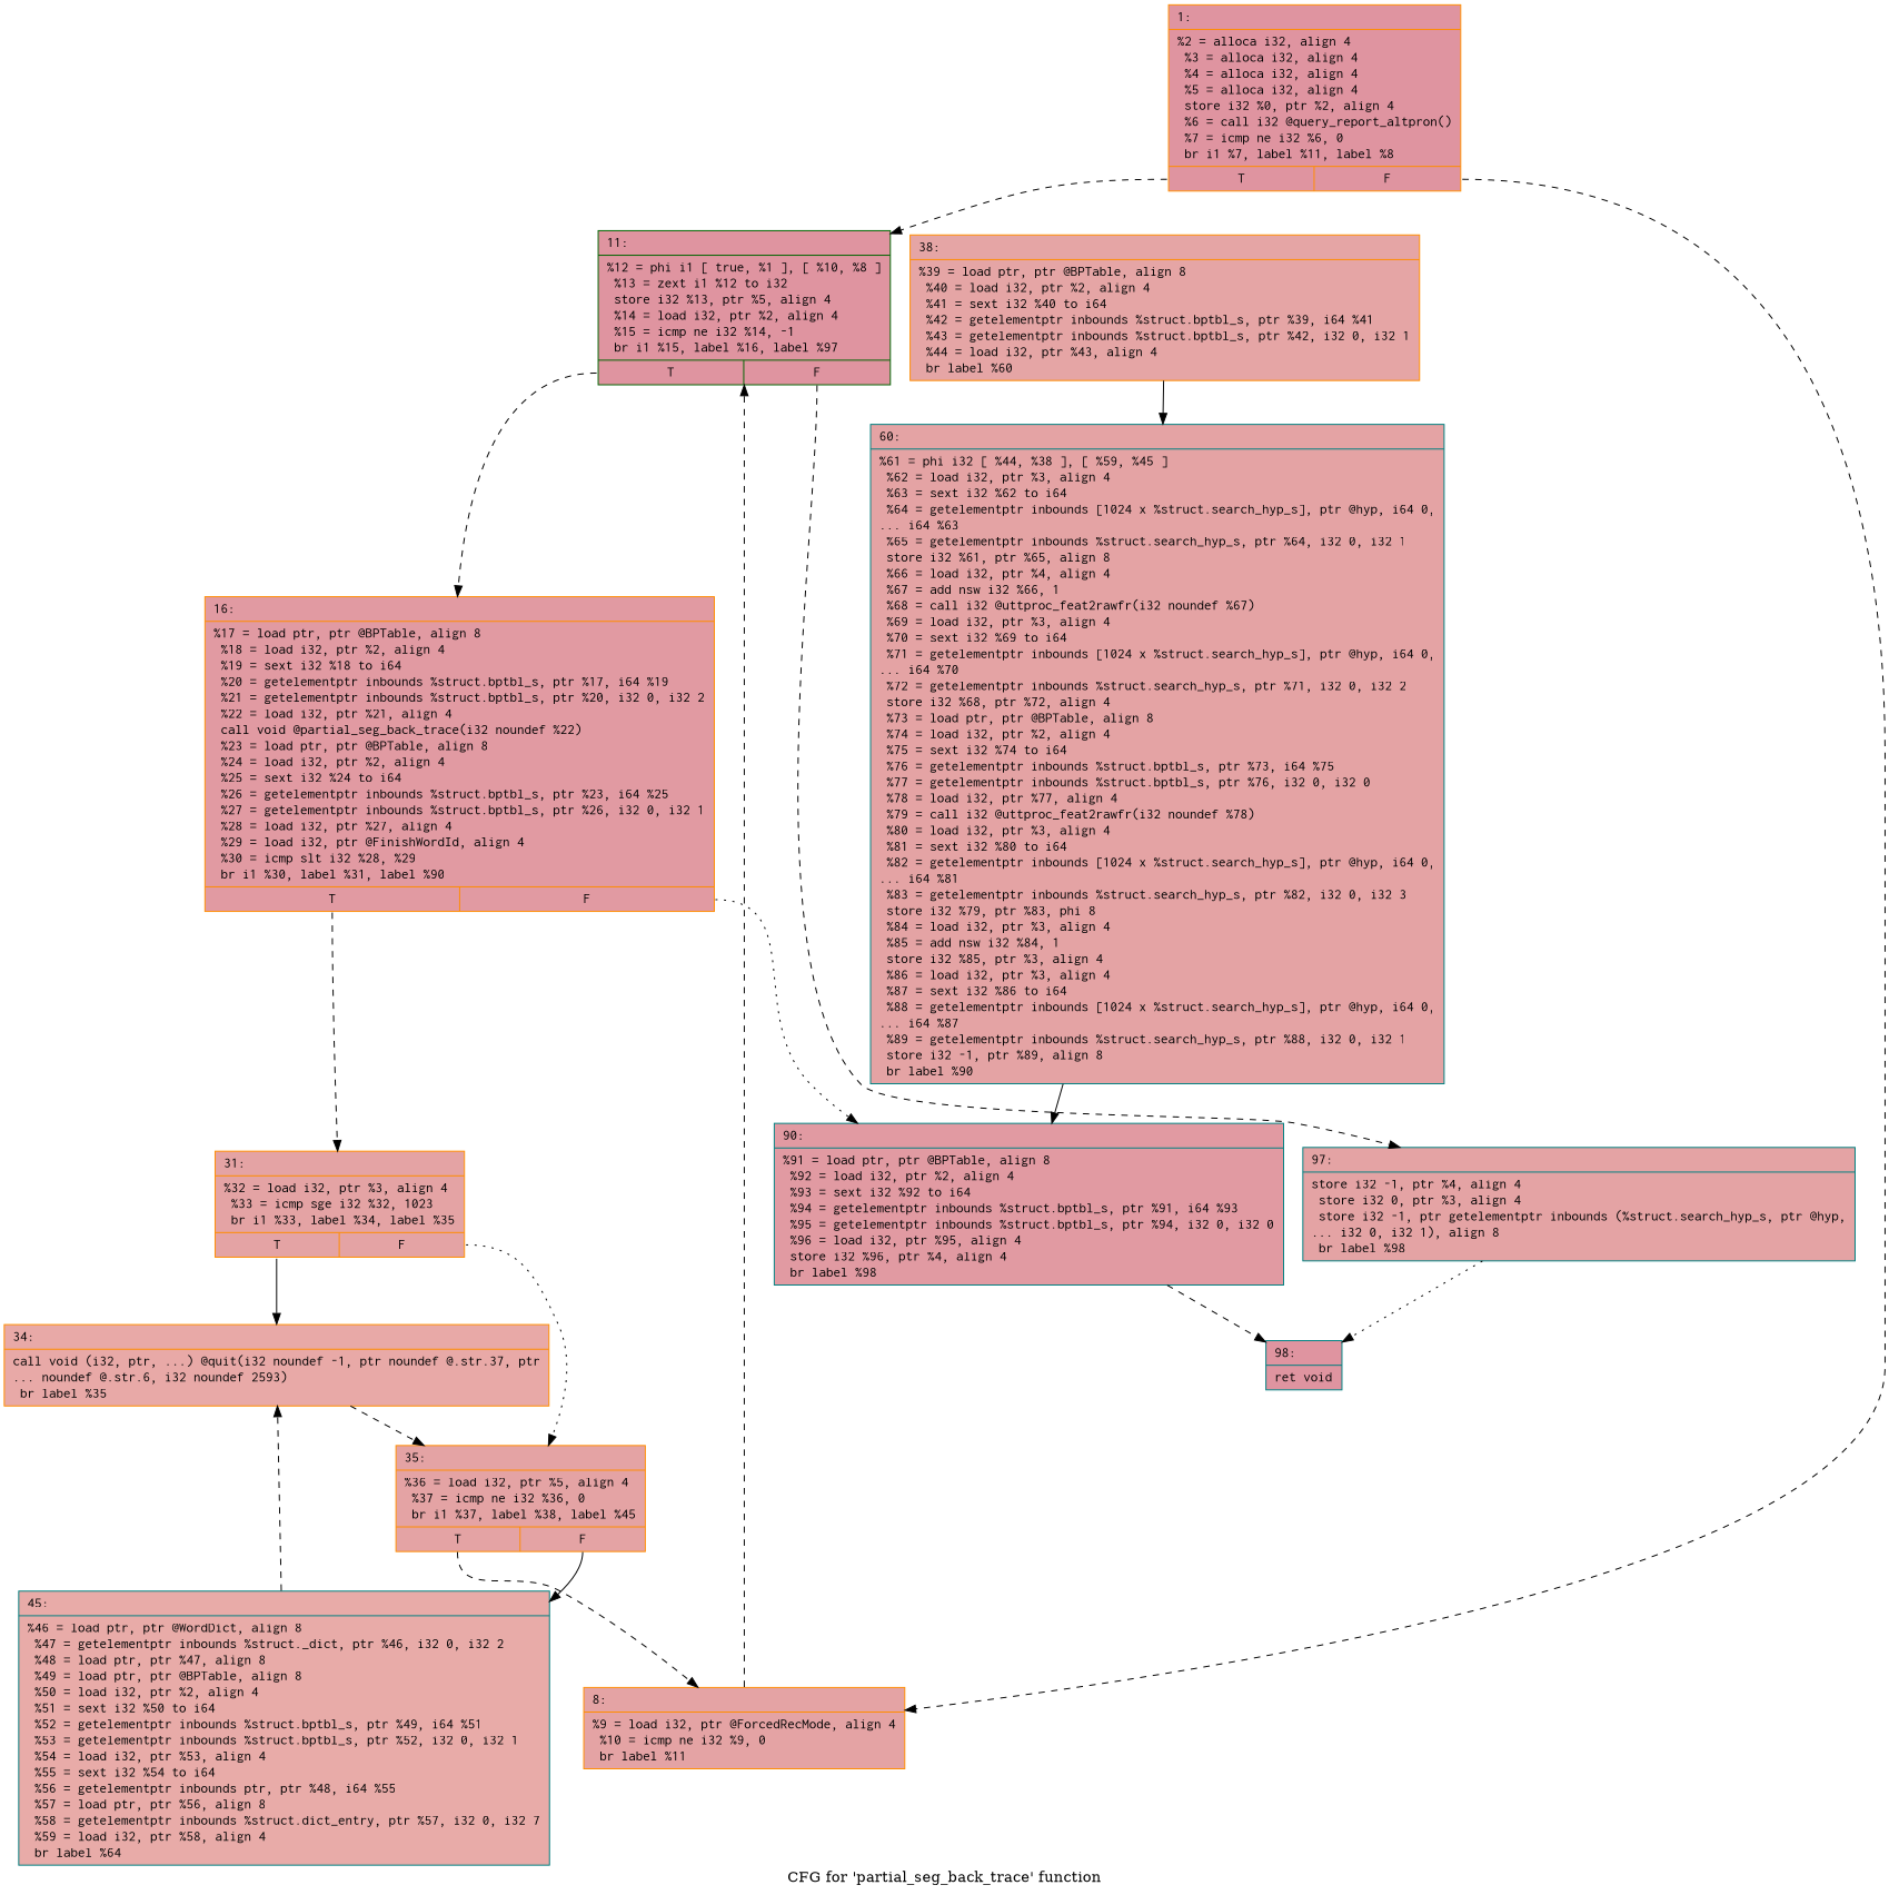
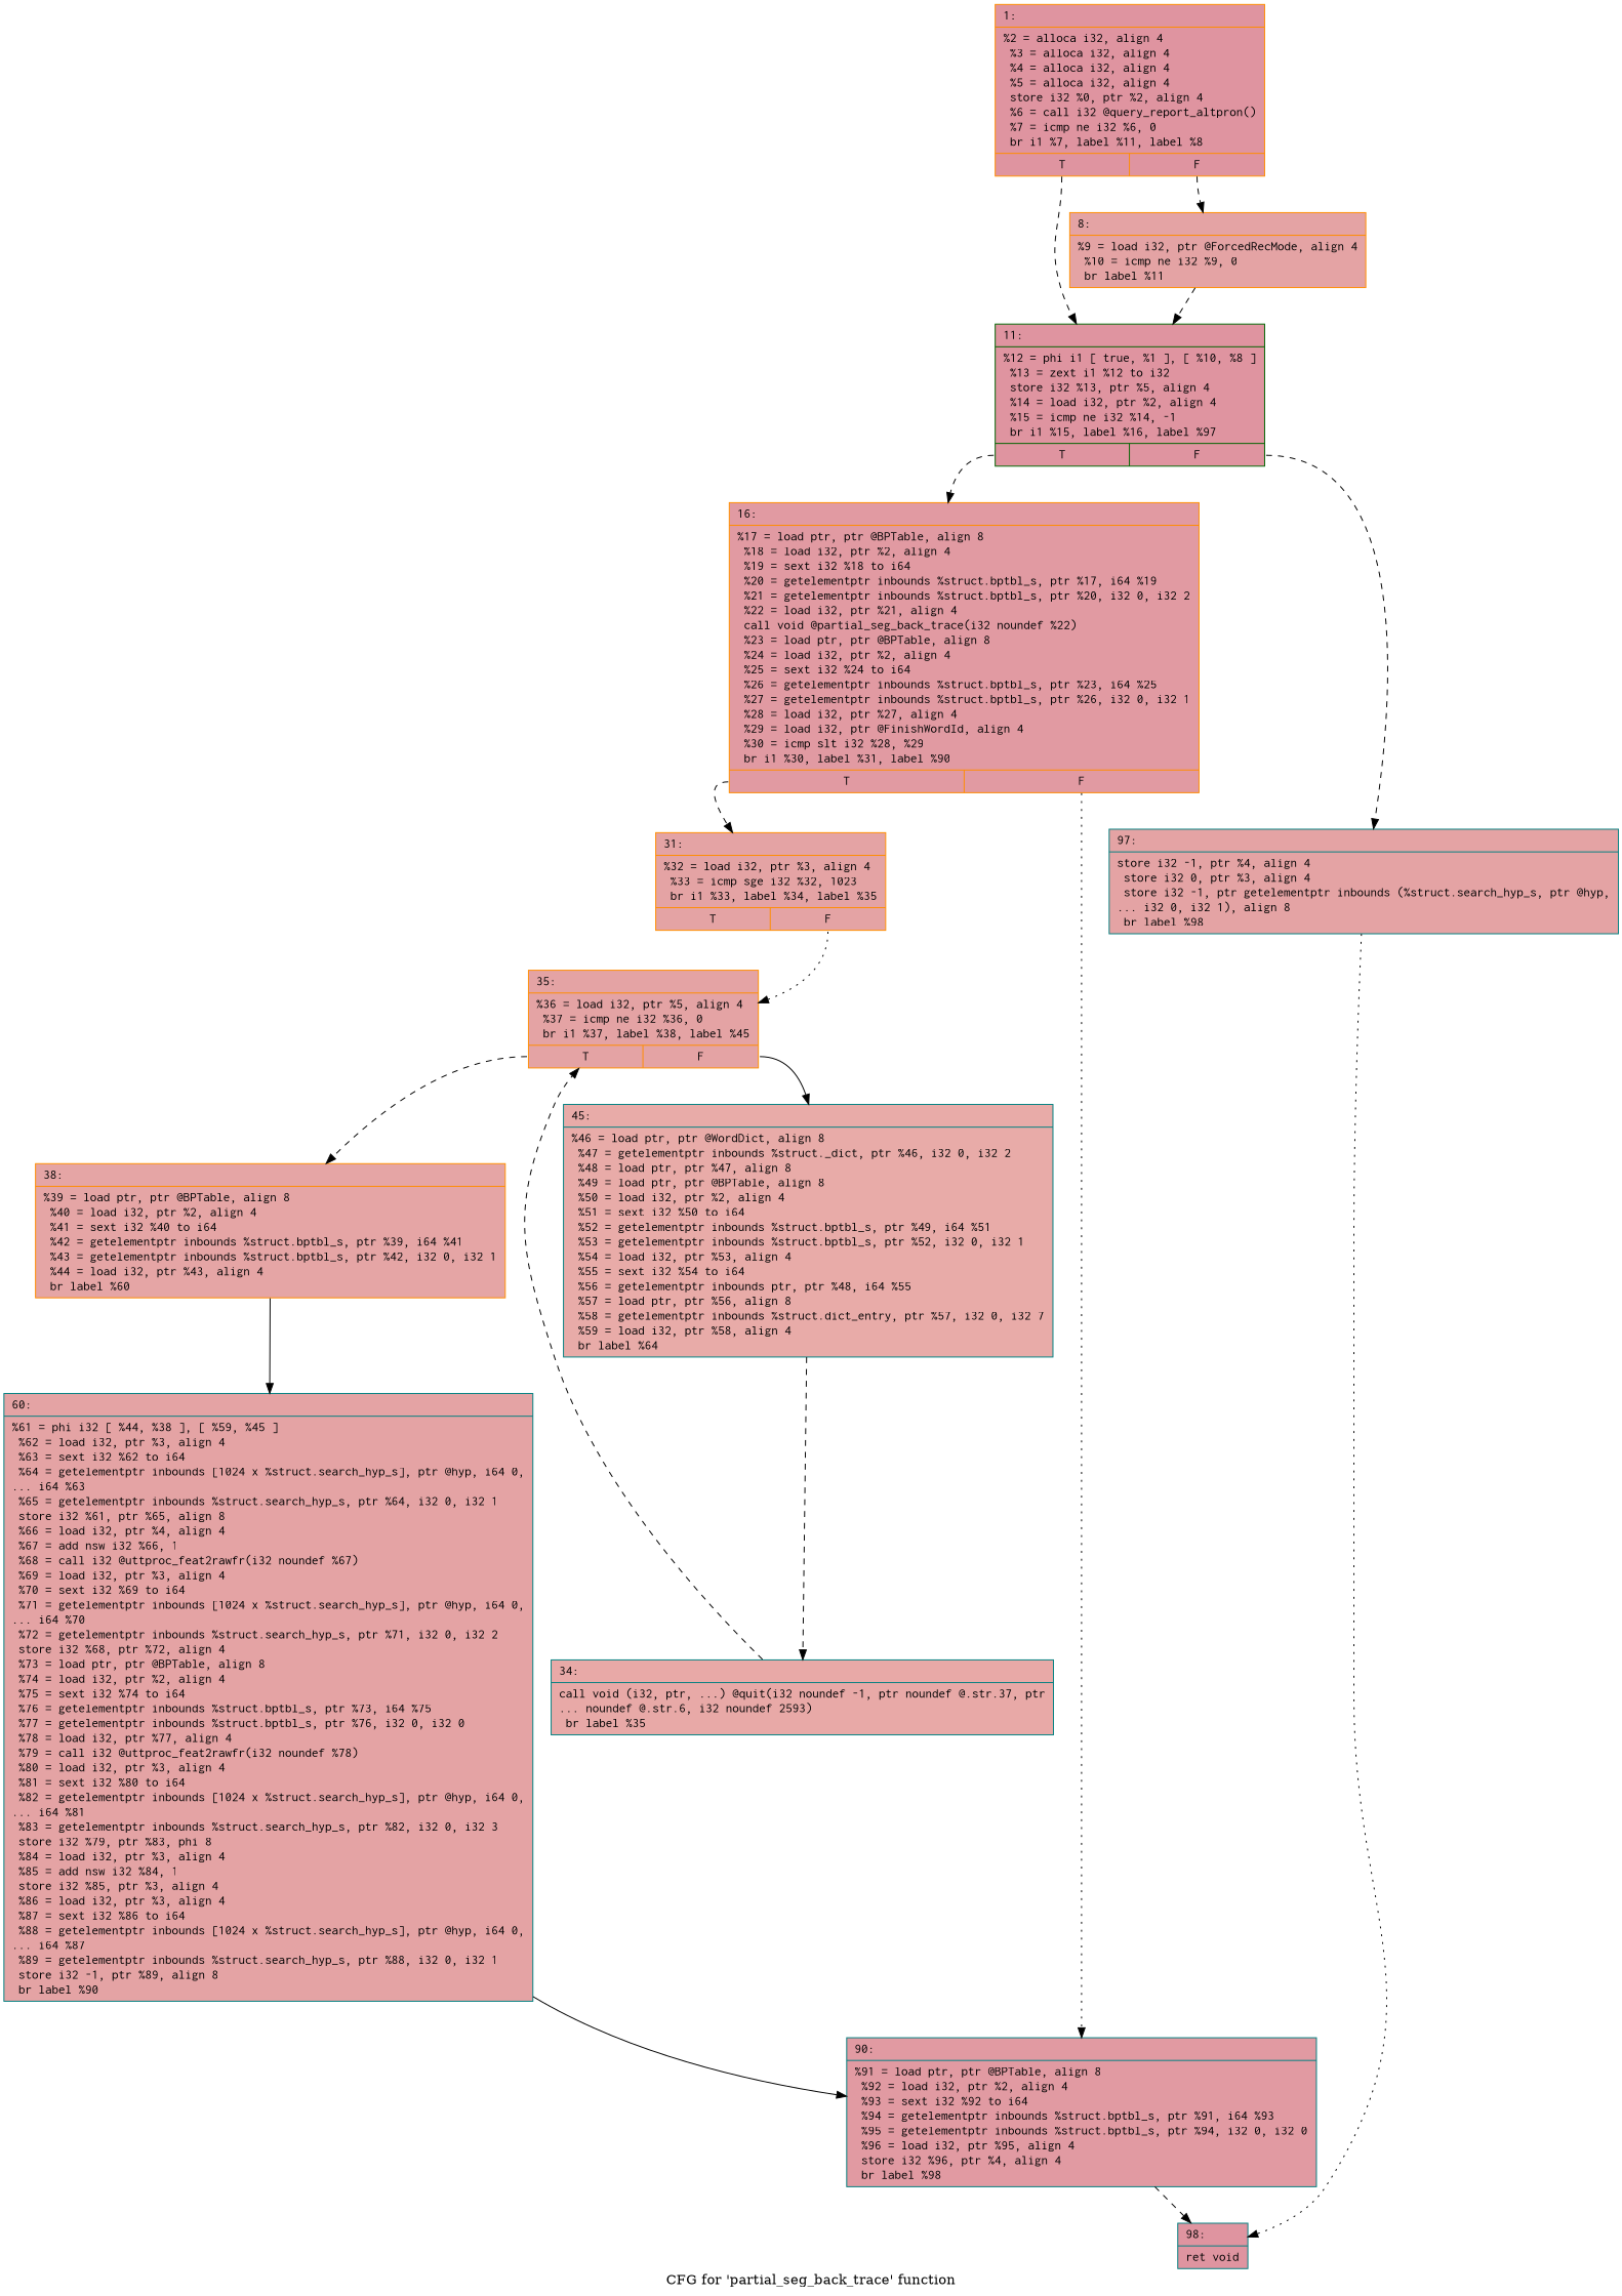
  digraph {
    label="CFG for 'partial_seg_back_trace' function"
    node [color=darkorange fillcolor="#c32e3170" fontname=Courier shape=record style=filled]
    edge [style=dashed]
    n1 [fillcolor="#b70d2870" label="{1:\l|  %2 = alloca i32, align 4\l  %3 = alloca i32, align 4\l  %4 = alloca i32, align 4\l  %5 = alloca i32, align 4\l  store i32 %0, ptr %2, align 4\l  %6 = call i32 @query_report_altpron()\l  %7 = icmp ne i32 %6, 0\l  br i1 %7, label %11, label %8\l|{<s0>T|<s1>F}}"]
    n2 [color=darkgreen fillcolor="#b70d2870" label="{11:\l|  %12 = phi i1 [ true, %1 ], [ %10, %8 ]\l  %13 = zext i1 %12 to i32\l  store i32 %13, ptr %5, align 4\l  %14 = load i32, ptr %2, align 4\l  %15 = icmp ne i32 %14, -1\l  br i1 %15, label %16, label %97\l|{<s0>T|<s1>F}}"]
    n3 [label="{8:\l|  %9 = load i32, ptr @ForcedRecMode, align 4\l  %10 = icmp ne i32 %9, 0\l  br label %11\l}"]
    n4 [fillcolor="#bb1b2c70" label="{16:\l|  %17 = load ptr, ptr @BPTable, align 8\l  %18 = load i32, ptr %2, align 4\l  %19 = sext i32 %18 to i64\l  %20 = getelementptr inbounds %struct.bptbl_s, ptr %17, i64 %19\l  %21 = getelementptr inbounds %struct.bptbl_s, ptr %20, i32 0, i32 2\l  %22 = load i32, ptr %21, align 4\l  call void @partial_seg_back_trace(i32 noundef %22)\l  %23 = load ptr, ptr @BPTable, align 8\l  %24 = load i32, ptr %2, align 4\l  %25 = sext i32 %24 to i64\l  %26 = getelementptr inbounds %struct.bptbl_s, ptr %23, i64 %25\l  %27 = getelementptr inbounds %struct.bptbl_s, ptr %26, i32 0, i32 1\l  %28 = load i32, ptr %27, align 4\l  %29 = load i32, ptr @FinishWordId, align 4\l  %30 = icmp slt i32 %28, %29\l  br i1 %30, label %31, label %90\l|{<s0>T|<s1>F}}"]
    n5 [color=teal label="{97:\l|  store i32 -1, ptr %4, align 4\l  store i32 0, ptr %3, align 4\l  store i32 -1, ptr getelementptr inbounds (%struct.search_hyp_s, ptr @hyp,\l... i32 0, i32 1), align 8\l  br label %98\l}"]
    n6 [label="{31:\l|  %32 = load i32, ptr %3, align 4\l  %33 = icmp sge i32 %32, 1023\l  br i1 %33, label %34, label %35\l|{<s0>T|<s1>F}}"]
    n7 [color=teal fillcolor="#bb1b2c70" label="{90:\l|  %91 = load ptr, ptr @BPTable, align 8\l  %92 = load i32, ptr %2, align 4\l  %93 = sext i32 %92 to i64\l  %94 = getelementptr inbounds %struct.bptbl_s, ptr %91, i64 %93\l  %95 = getelementptr inbounds %struct.bptbl_s, ptr %94, i32 0, i32 0\l  %96 = load i32, ptr %95, align 4\l  store i32 %96, ptr %4, align 4\l  br label %98\l}"]
    n8 [color=teal fillcolor="#b70d2870" label="{98:\l|  ret void\l}"]
-   n9 [fillcolor="#ca3b3770" label="{34:\l|  call void (i32, ptr, ...) @quit(i32 noundef -1, ptr noundef @.str.37, ptr\l... noundef @.str.6, i32 noundef 2593)\l  br label %35\l}"]
+   n9 [color=teal fillcolor="#ca3b3770" label="{34:\l|  call void (i32, ptr, ...) @quit(i32 noundef -1, ptr noundef @.str.37, ptr\l... noundef @.str.6, i32 noundef 2593)\l  br label %35\l}"]
    n10 [label="{35:\l|  %36 = load i32, ptr %5, align 4\l  %37 = icmp ne i32 %36, 0\l  br i1 %37, label %38, label %45\l|{<s0>T|<s1>F}}"]
    n11 [fillcolor="#c5333470" label="{38:\l|  %39 = load ptr, ptr @BPTable, align 8\l  %40 = load i32, ptr %2, align 4\l  %41 = sext i32 %40 to i64\l  %42 = getelementptr inbounds %struct.bptbl_s, ptr %39, i64 %41\l  %43 = getelementptr inbounds %struct.bptbl_s, ptr %42, i32 0, i32 1\l  %44 = load i32, ptr %43, align 4\l  br label %60\l}"]
    n12 [color=teal fillcolor="#cc403a70" label="{45:\l|  %46 = load ptr, ptr @WordDict, align 8\l  %47 = getelementptr inbounds %struct._dict, ptr %46, i32 0, i32 2\l  %48 = load ptr, ptr %47, align 8\l  %49 = load ptr, ptr @BPTable, align 8\l  %50 = load i32, ptr %2, align 4\l  %51 = sext i32 %50 to i64\l  %52 = getelementptr inbounds %struct.bptbl_s, ptr %49, i64 %51\l  %53 = getelementptr inbounds %struct.bptbl_s, ptr %52, i32 0, i32 1\l  %54 = load i32, ptr %53, align 4\l  %55 = sext i32 %54 to i64\l  %56 = getelementptr inbounds ptr, ptr %48, i64 %55\l  %57 = load ptr, ptr %56, align 8\l  %58 = getelementptr inbounds %struct.dict_entry, ptr %57, i32 0, i32 7\l  %59 = load i32, ptr %58, align 4\l  br label %64\l}"]
    n13 [color=teal label="{60:\l|  %61 = phi i32 [ %44, %38 ], [ %59, %45 ]\l  %62 = load i32, ptr %3, align 4\l  %63 = sext i32 %62 to i64\l  %64 = getelementptr inbounds [1024 x %struct.search_hyp_s], ptr @hyp, i64 0,\l... i64 %63\l  %65 = getelementptr inbounds %struct.search_hyp_s, ptr %64, i32 0, i32 1\l  store i32 %61, ptr %65, align 8\l  %66 = load i32, ptr %4, align 4\l  %67 = add nsw i32 %66, 1\l  %68 = call i32 @uttproc_feat2rawfr(i32 noundef %67)\l  %69 = load i32, ptr %3, align 4\l  %70 = sext i32 %69 to i64\l  %71 = getelementptr inbounds [1024 x %struct.search_hyp_s], ptr @hyp, i64 0,\l... i64 %70\l  %72 = getelementptr inbounds %struct.search_hyp_s, ptr %71, i32 0, i32 2\l  store i32 %68, ptr %72, align 4\l  %73 = load ptr, ptr @BPTable, align 8\l  %74 = load i32, ptr %2, align 4\l  %75 = sext i32 %74 to i64\l  %76 = getelementptr inbounds %struct.bptbl_s, ptr %73, i64 %75\l  %77 = getelementptr inbounds %struct.bptbl_s, ptr %76, i32 0, i32 0\l  %78 = load i32, ptr %77, align 4\l  %79 = call i32 @uttproc_feat2rawfr(i32 noundef %78)\l  %80 = load i32, ptr %3, align 4\l  %81 = sext i32 %80 to i64\l  %82 = getelementptr inbounds [1024 x %struct.search_hyp_s], ptr @hyp, i64 0,\l... i64 %81\l  %83 = getelementptr inbounds %struct.search_hyp_s, ptr %82, i32 0, i32 3\l  store i32 %79, ptr %83, phi 8\l  %84 = load i32, ptr %3, align 4\l  %85 = add nsw i32 %84, 1\l  store i32 %85, ptr %3, align 4\l  %86 = load i32, ptr %3, align 4\l  %87 = sext i32 %86 to i64\l  %88 = getelementptr inbounds [1024 x %struct.search_hyp_s], ptr @hyp, i64 0,\l... i64 %87\l  %89 = getelementptr inbounds %struct.search_hyp_s, ptr %88, i32 0, i32 1\l  store i32 -1, ptr %89, align 8\l  br label %90\l}"]
    n1 -> n2 [tailport=s0]
    n1 -> n3 [tailport=s1]
    n2 -> n4 [tailport=s0]
    n2 -> n5 [tailport=s1]
    n3 -> n2
    n4 -> n6 [tailport=s0]
    n4 -> n7 [style=dotted tailport=s1]
    n5 -> n8 [style=dotted]
-   n6 -> n9 [style=solid tailport=s0]
    n6 -> n10 [style=dotted tailport=s1]
    n7 -> n8
    n9 -> n10
-   n10 -> n3 [tailport=s0]
+   n10 -> n11 [tailport=s0]
    n10 -> n12 [style=solid tailport=s1]
    n11 -> n13 [style=solid]
    n12 -> n9
    n13 -> n7 [style=solid]
  }
